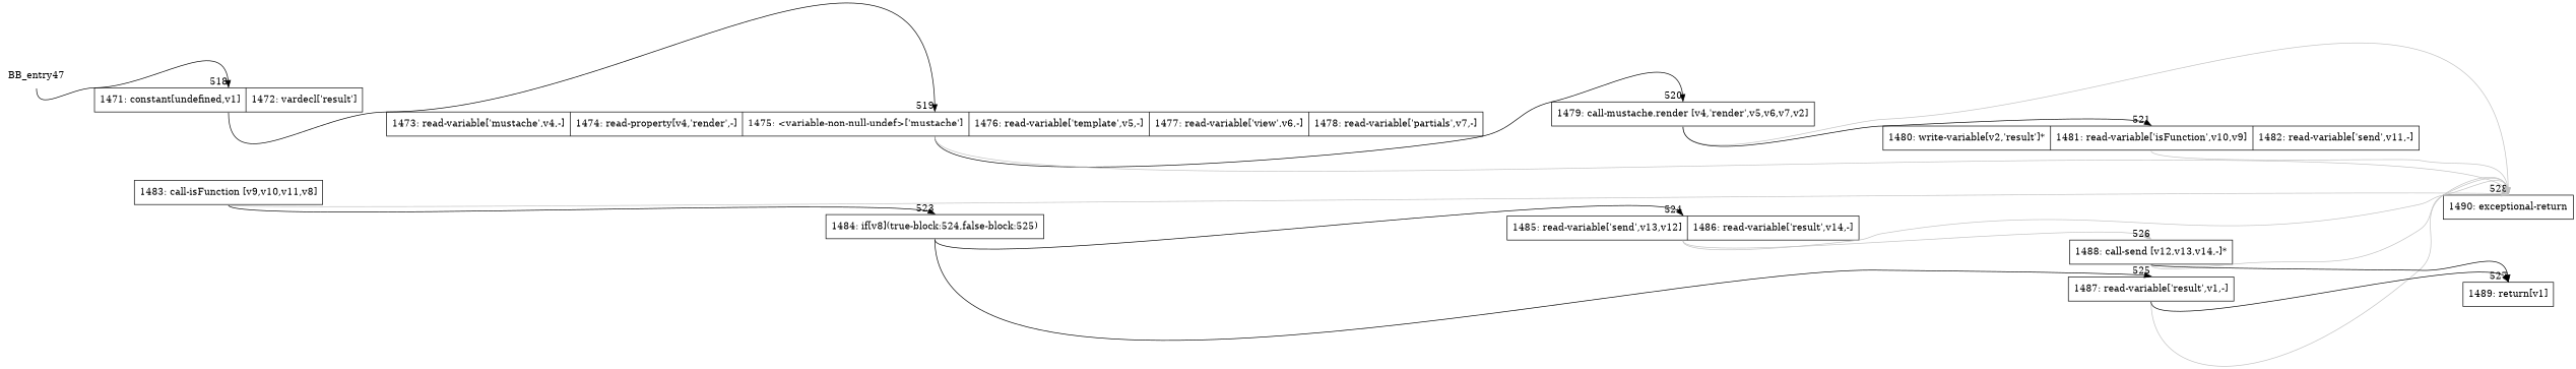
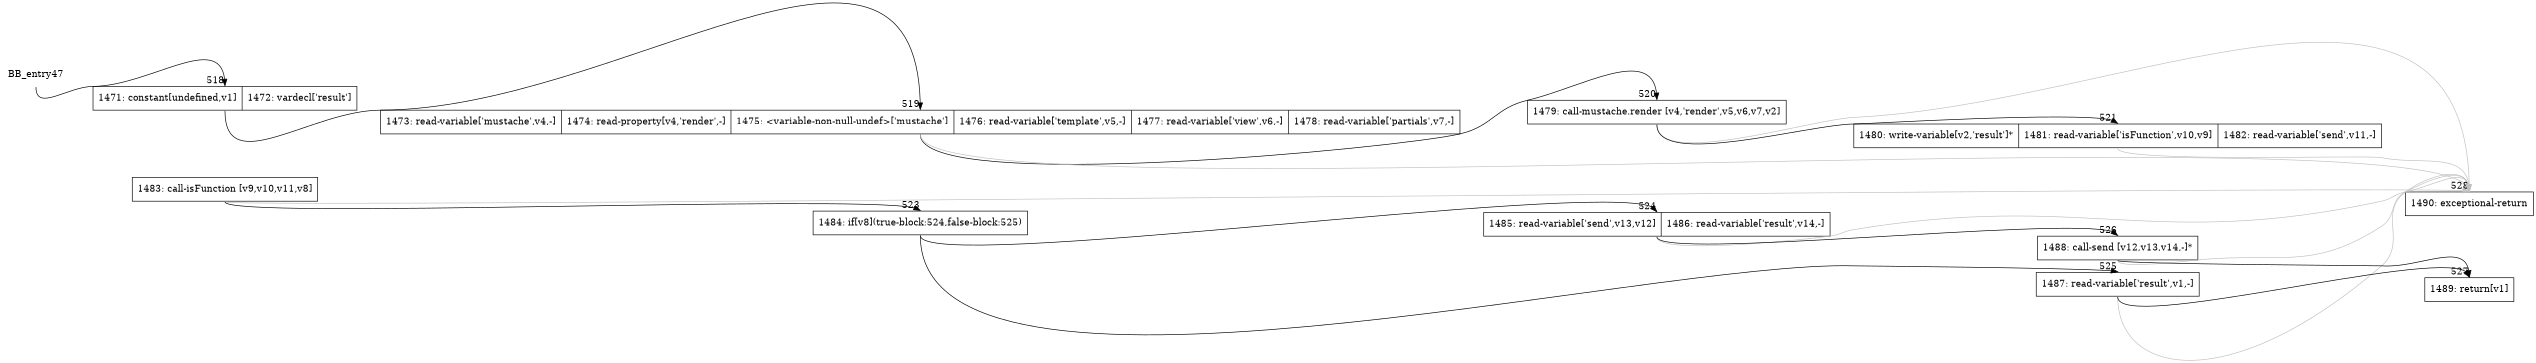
  digraph {
    rankdir=LR
    node [shape=record]
    edge [headport=n tailport=s]
    n1 [label=BB_entry47 shape=none]
    n2 [label="{1471: constant[undefined,v1]|1472: vardecl['result']}"]
    n3 [label="{1473: read-variable['mustache',v4,-]|1474: read-property[v4,'render',-]|1475: \<variable-non-null-undef\>['mustache']|1476: read-variable['template',v5,-]|1477: read-variable['view',v6,-]|1478: read-variable['partials',v7,-]}"]
    n4 [label="{1479: call-mustache.render [v4,'render',v5,v6,v7,v2]}"]
    n5 [label="{1490: exceptional-return}"]
    n6 [label="{1480: write-variable[v2,'result']*|1481: read-variable['isFunction',v10,v9]|1482: read-variable['send',v11,-]}"]
    n7 [label="{1483: call-isFunction [v9,v10,v11,v8]}"]
    n8 [label="{1484: if[v8](true-block:524,false-block:525)}"]
    n9 [label="{1485: read-variable['send',v13,v12]|1486: read-variable['result',v14,-]}"]
    n10 [label="{1487: read-variable['result',v1,-]}"]
    n11 [label="{1488: call-send [v12,v13,v14,-]*}"]
    n12 [label="{1489: return[v1]}"]
    n1 -> n2 [headlabel="    518"]
    n2 -> n3 [headlabel="      519"]
    n3 -> n4 [headlabel="      520"]
    n3 -> n5 [color=gray headlabel="      528"]
    n4 -> n5 [color=gray]
    n4 -> n6 [headlabel="      521"]
    n6 -> n5 [color=gray]
    n7 -> n5 [color=gray]
    n7 -> n8 [headlabel="      523"]
    n8 -> n9 [headlabel="      524"]
    n8 -> n10 [headlabel="      525"]
    n9 -> n5 [color=gray]
-   n9 -> n11 [headlabel="      526" color=gray]
+   n9 -> n11 [headlabel="      526"]
    n10 -> n5 [color=gray]
    n10 -> n12 [headlabel="      527"]
    n11 -> n5 [color=gray]
    n11 -> n12
  }
